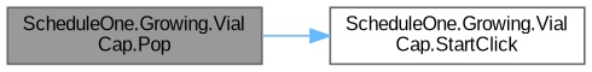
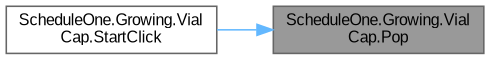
  digraph {
    rankdir=RL
    fontname="Liberation Sans"
    node [fontname="Liberation Sans" fontsize=10 shape=box style=filled]
    n1 [color=gray40 fillcolor=grey60 fontcolor=black height=0.2 label="ScheduleOne.Growing.Vial\lCap.Pop" width=0.4]
    n2 [color=grey40 fillcolor=white height=0.2 label="ScheduleOne.Growing.Vial\lCap.StartClick" width=0.4]
-   n2 -> n1 [color=steelblue1 dir=back fontname="Liberation Sans" fontsize=10 labelfontname=Helvetica labelfontsize=10 style=solid]
+   n1 -> n2 [color=steelblue1 dir=back fontname="Liberation Sans" fontsize=10 labelfontname=Helvetica labelfontsize=10 style=solid]
  }
